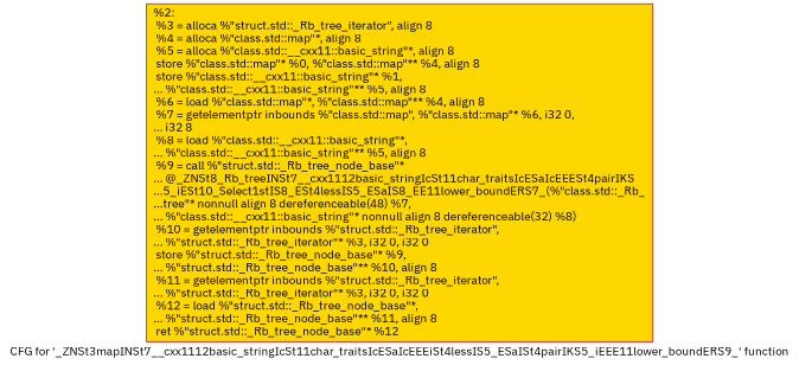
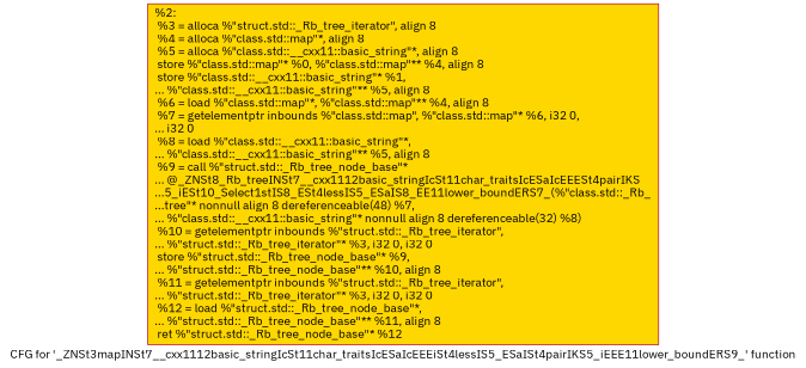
  digraph {
    label="CFG for '_ZNSt3mapINSt7__cxx1112basic_stringIcSt11char_traitsIcESaIcEEEiSt4lessIS5_ESaISt4pairIKS5_iEEE11lower_boundERS9_' function"
    fontname="IBM Plex Sans"
-   n1 [color="#b70d28ff" fillcolor=gold label="{%2:\l  %3 = alloca %\"struct.std::_Rb_tree_iterator\", align 8\l  %4 = alloca %\"class.std::map\"*, align 8\l  %5 = alloca %\"class.std::__cxx11::basic_string\"*, align 8\l  store %\"class.std::map\"* %0, %\"class.std::map\"** %4, align 8\l  store %\"class.std::__cxx11::basic_string\"* %1,\l... %\"class.std::__cxx11::basic_string\"** %5, align 8\l  %6 = load %\"class.std::map\"*, %\"class.std::map\"** %4, align 8\l  %7 = getelementptr inbounds %\"class.std::map\", %\"class.std::map\"* %6, i32 0,\l... i32 8\l  %8 = load %\"class.std::__cxx11::basic_string\"*,\l... %\"class.std::__cxx11::basic_string\"** %5, align 8\l  %9 = call %\"struct.std::_Rb_tree_node_base\"*\l... @_ZNSt8_Rb_treeINSt7__cxx1112basic_stringIcSt11char_traitsIcESaIcEEESt4pairIKS\l...5_iESt10_Select1stIS8_ESt4lessIS5_ESaIS8_EE11lower_boundERS7_(%\"class.std::_Rb_\l...tree\"* nonnull align 8 dereferenceable(48) %7,\l... %\"class.std::__cxx11::basic_string\"* nonnull align 8 dereferenceable(32) %8)\l  %10 = getelementptr inbounds %\"struct.std::_Rb_tree_iterator\",\l... %\"struct.std::_Rb_tree_iterator\"* %3, i32 0, i32 0\l  store %\"struct.std::_Rb_tree_node_base\"* %9,\l... %\"struct.std::_Rb_tree_node_base\"** %10, align 8\l  %11 = getelementptr inbounds %\"struct.std::_Rb_tree_iterator\",\l... %\"struct.std::_Rb_tree_iterator\"* %3, i32 0, i32 0\l  %12 = load %\"struct.std::_Rb_tree_node_base\"*,\l... %\"struct.std::_Rb_tree_node_base\"** %11, align 8\l  ret %\"struct.std::_Rb_tree_node_base\"* %12\l}" shape=record style=filled fontname="IBM Plex Sans"]
+   n1 [color="#b70d28ff" fillcolor=gold label="{%2:\l  %3 = alloca %\"struct.std::_Rb_tree_iterator\", align 8\l  %4 = alloca %\"class.std::map\"*, align 8\l  %5 = alloca %\"class.std::__cxx11::basic_string\"*, align 8\l  store %\"class.std::map\"* %0, %\"class.std::map\"** %4, align 8\l  store %\"class.std::__cxx11::basic_string\"* %1,\l... %\"class.std::__cxx11::basic_string\"** %5, align 8\l  %6 = load %\"class.std::map\"*, %\"class.std::map\"** %4, align 8\l  %7 = getelementptr inbounds %\"class.std::map\", %\"class.std::map\"* %6, i32 0,\l... i32 0\l  %8 = load %\"class.std::__cxx11::basic_string\"*,\l... %\"class.std::__cxx11::basic_string\"** %5, align 8\l  %9 = call %\"struct.std::_Rb_tree_node_base\"*\l... @_ZNSt8_Rb_treeINSt7__cxx1112basic_stringIcSt11char_traitsIcESaIcEEESt4pairIKS\l...5_iESt10_Select1stIS8_ESt4lessIS5_ESaIS8_EE11lower_boundERS7_(%\"class.std::_Rb_\l...tree\"* nonnull align 8 dereferenceable(48) %7,\l... %\"class.std::__cxx11::basic_string\"* nonnull align 8 dereferenceable(32) %8)\l  %10 = getelementptr inbounds %\"struct.std::_Rb_tree_iterator\",\l... %\"struct.std::_Rb_tree_iterator\"* %3, i32 0, i32 0\l  store %\"struct.std::_Rb_tree_node_base\"* %9,\l... %\"struct.std::_Rb_tree_node_base\"** %10, align 8\l  %11 = getelementptr inbounds %\"struct.std::_Rb_tree_iterator\",\l... %\"struct.std::_Rb_tree_iterator\"* %3, i32 0, i32 0\l  %12 = load %\"struct.std::_Rb_tree_node_base\"*,\l... %\"struct.std::_Rb_tree_node_base\"** %11, align 8\l  ret %\"struct.std::_Rb_tree_node_base\"* %12\l}" shape=record style=filled fontname="IBM Plex Sans"]
  }
